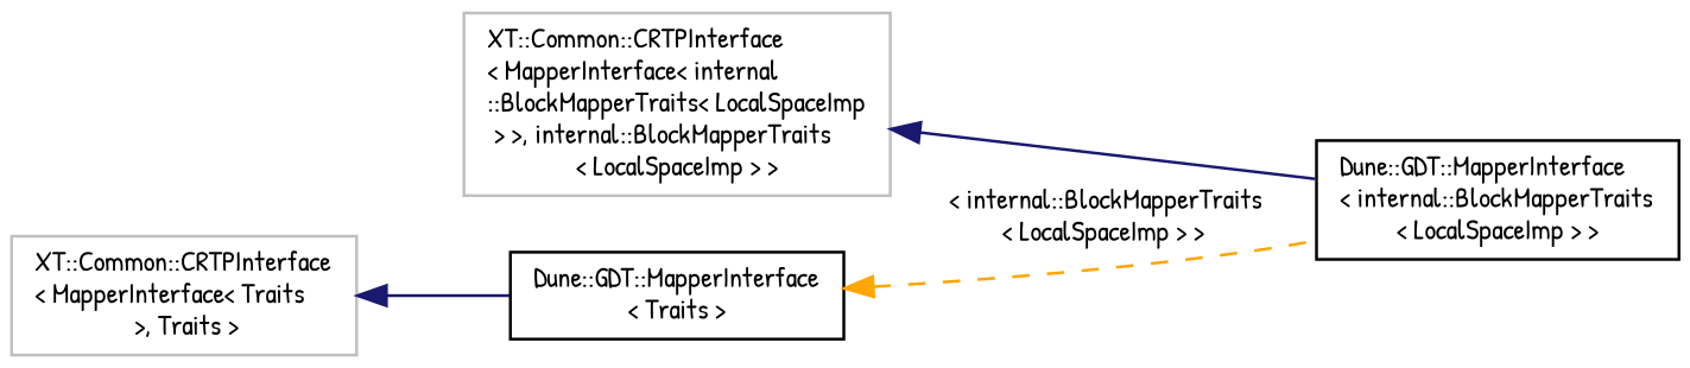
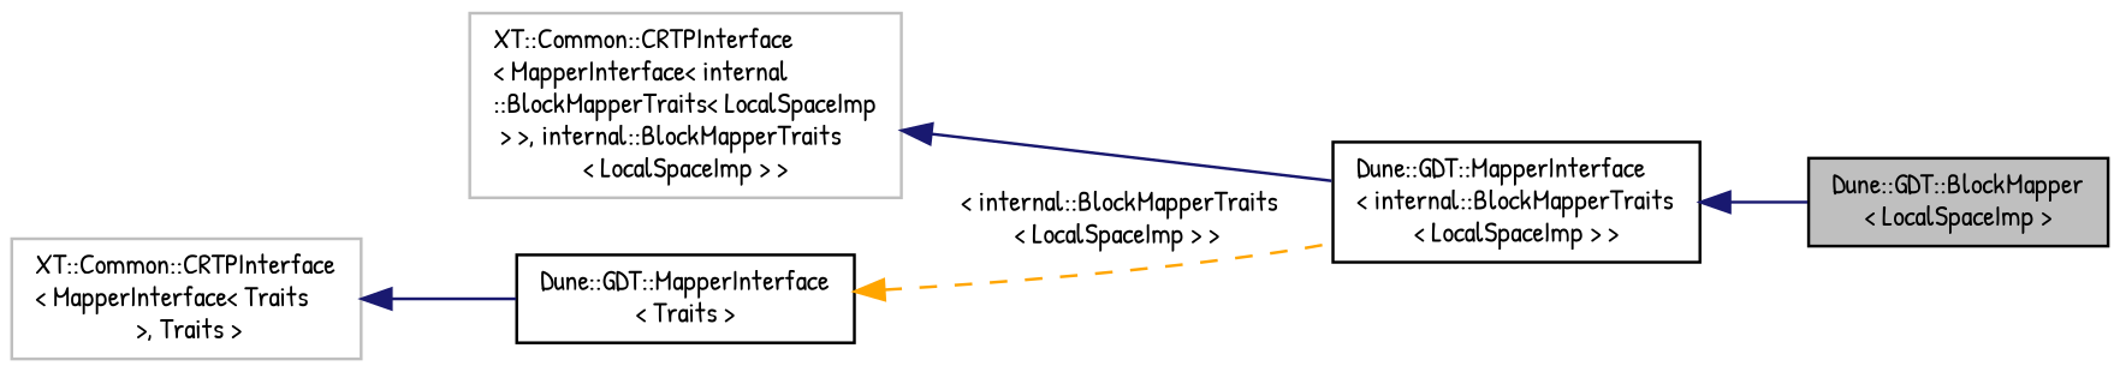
  digraph {
    rankdir=LR
    fontname="Patrick Hand"
    node [color=black fillcolor=white fontname="Patrick Hand" fontsize=10 shape=record style=filled]
    edge [color=midnightblue dir=back fontname="Patrick Hand" fontsize=10 labelfontname=Helvetica labelfontsize=10 style=solid]
+   n1 [fillcolor=grey75 fontcolor=black height=0.2 label="Dune::GDT::BlockMapper\l\< LocalSpaceImp \>" width=0.4]
    n2 [height=0.2 label="Dune::GDT::MapperInterface\l\< internal::BlockMapperTraits\l\< LocalSpaceImp \> \>" width=0.4]
    n3 [color=grey75 height=0.2 label="XT::Common::CRTPInterface\l\< MapperInterface\< internal\l::BlockMapperTraits\< LocalSpaceImp\l \> \>, internal::BlockMapperTraits\l\< LocalSpaceImp \> \>" width=0.4]
    n4 [height=0.2 label="Dune::GDT::MapperInterface\l\< Traits \>" width=0.4]
    n5 [color=grey75 height=0.2 label="XT::Common::CRTPInterface\l\< MapperInterface\< Traits\l \>, Traits \>" width=0.4]
+   n2 -> n1
    n3 -> n2
    n4 -> n2 [color=orange label=" \< internal::BlockMapperTraits\l\< LocalSpaceImp \> \>" style=dashed]
    n5 -> n4
  }
